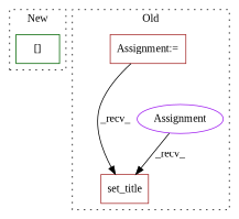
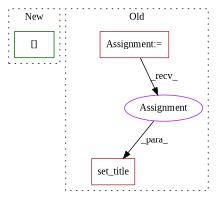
  digraph {
    fontname="Liberation Serif"
    node [color=brown fontname="Liberation Serif" shape=box]
    edge [fontname="Liberation Serif" style=solid]
    n1 [a=2 color=darkgreen l="10,2" label="[]" s="995,1046"]
    n2 [a=32 l="10,1" label=set_title s="2427,2447"]
    n3 [a=45 color=purple l=10 label=Assignment s=2437 shape=ellipse]
    n4 [a=7 l=1 label="Assignment:=" s=2394]
    subgraph cluster_1 {
      label=New
      style=dotted
      n1
    }
    subgraph cluster_2 {
      label=Old
      style=dotted
      n2
      n3
      n4
    }
-   n3 -> n2 [label=_recv_]
-   n4 -> n2 [label=_recv_]
+   n3 -> n2 [label=_para_]
+   n4 -> n3 [label=_recv_]
  }
